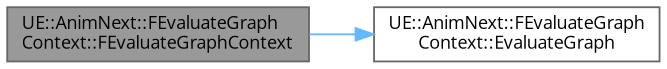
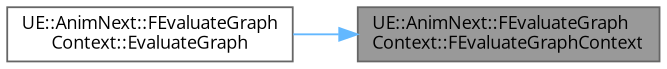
  digraph {
    rankdir=RL
    fontname="Open Sans"
    node [fontname="Open Sans" fontsize=10 shape=box style=filled]
    n1 [color=gray40 fillcolor=grey60 fontcolor=black height=0.2 label="UE::AnimNext::FEvaluateGraph\lContext::FEvaluateGraphContext" width=0.4]
    n2 [color=grey40 fillcolor=white height=0.2 label="UE::AnimNext::FEvaluateGraph\lContext::EvaluateGraph" width=0.4]
-   n2 -> n1 [color=steelblue1 dir=back fontname="Open Sans" fontsize=10 labelfontname=Helvetica labelfontsize=10 style=solid]
+   n1 -> n2 [color=steelblue1 dir=back fontname="Open Sans" fontsize=10 labelfontname=Helvetica labelfontsize=10 style=solid]
  }
